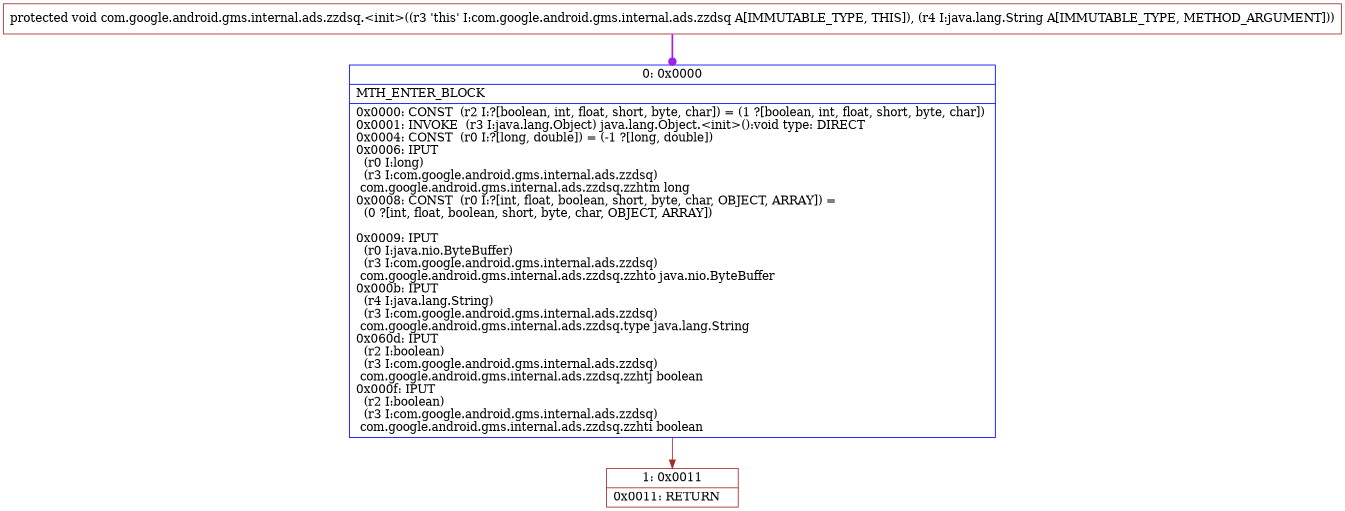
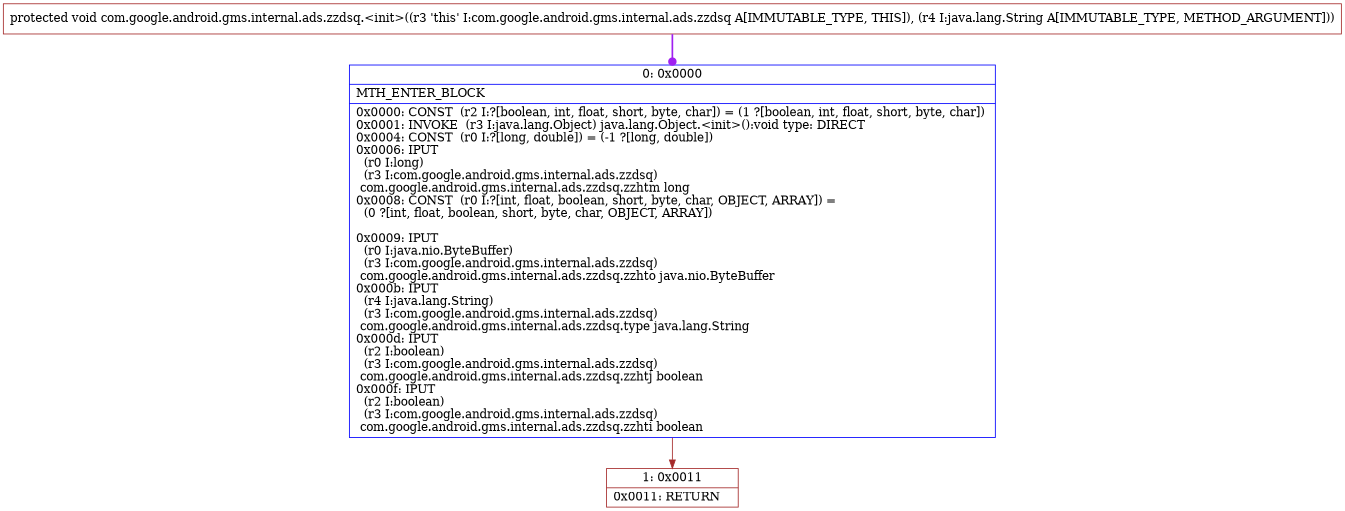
  digraph {
    node [shape=record color=brown]
-   n1 [label="{0\:\ 0x0000|MTH_ENTER_BLOCK\l|0x0000: CONST  (r2 I:?[boolean, int, float, short, byte, char]) = (1 ?[boolean, int, float, short, byte, char]) \l0x0001: INVOKE  (r3 I:java.lang.Object) java.lang.Object.\<init\>():void type: DIRECT \l0x0004: CONST  (r0 I:?[long, double]) = (\-1 ?[long, double]) \l0x0006: IPUT  \l  (r0 I:long)\l  (r3 I:com.google.android.gms.internal.ads.zzdsq)\l com.google.android.gms.internal.ads.zzdsq.zzhtm long \l0x0008: CONST  (r0 I:?[int, float, boolean, short, byte, char, OBJECT, ARRAY]) = \l  (0 ?[int, float, boolean, short, byte, char, OBJECT, ARRAY])\l \l0x0009: IPUT  \l  (r0 I:java.nio.ByteBuffer)\l  (r3 I:com.google.android.gms.internal.ads.zzdsq)\l com.google.android.gms.internal.ads.zzdsq.zzhto java.nio.ByteBuffer \l0x000b: IPUT  \l  (r4 I:java.lang.String)\l  (r3 I:com.google.android.gms.internal.ads.zzdsq)\l com.google.android.gms.internal.ads.zzdsq.type java.lang.String \l0x060d: IPUT  \l  (r2 I:boolean)\l  (r3 I:com.google.android.gms.internal.ads.zzdsq)\l com.google.android.gms.internal.ads.zzdsq.zzhtj boolean \l0x000f: IPUT  \l  (r2 I:boolean)\l  (r3 I:com.google.android.gms.internal.ads.zzdsq)\l com.google.android.gms.internal.ads.zzdsq.zzhti boolean \l}" color=blue]
+   n1 [label="{0\:\ 0x0000|MTH_ENTER_BLOCK\l|0x0000: CONST  (r2 I:?[boolean, int, float, short, byte, char]) = (1 ?[boolean, int, float, short, byte, char]) \l0x0001: INVOKE  (r3 I:java.lang.Object) java.lang.Object.\<init\>():void type: DIRECT \l0x0004: CONST  (r0 I:?[long, double]) = (\-1 ?[long, double]) \l0x0006: IPUT  \l  (r0 I:long)\l  (r3 I:com.google.android.gms.internal.ads.zzdsq)\l com.google.android.gms.internal.ads.zzdsq.zzhtm long \l0x0008: CONST  (r0 I:?[int, float, boolean, short, byte, char, OBJECT, ARRAY]) = \l  (0 ?[int, float, boolean, short, byte, char, OBJECT, ARRAY])\l \l0x0009: IPUT  \l  (r0 I:java.nio.ByteBuffer)\l  (r3 I:com.google.android.gms.internal.ads.zzdsq)\l com.google.android.gms.internal.ads.zzdsq.zzhto java.nio.ByteBuffer \l0x000b: IPUT  \l  (r4 I:java.lang.String)\l  (r3 I:com.google.android.gms.internal.ads.zzdsq)\l com.google.android.gms.internal.ads.zzdsq.type java.lang.String \l0x000d: IPUT  \l  (r2 I:boolean)\l  (r3 I:com.google.android.gms.internal.ads.zzdsq)\l com.google.android.gms.internal.ads.zzdsq.zzhtj boolean \l0x000f: IPUT  \l  (r2 I:boolean)\l  (r3 I:com.google.android.gms.internal.ads.zzdsq)\l com.google.android.gms.internal.ads.zzdsq.zzhti boolean \l}" color=blue]
    n2 [label="{1\:\ 0x0011|0x0011: RETURN   \l}"]
    n3 [label="{protected void com.google.android.gms.internal.ads.zzdsq.\<init\>((r3 'this' I:com.google.android.gms.internal.ads.zzdsq A[IMMUTABLE_TYPE, THIS]), (r4 I:java.lang.String A[IMMUTABLE_TYPE, METHOD_ARGUMENT])) }"]
    n1 -> n2 [color=brown style=solid arrowhead=normal]
    n3 -> n1 [color=purple style=bold arrowhead=dot]
  }
